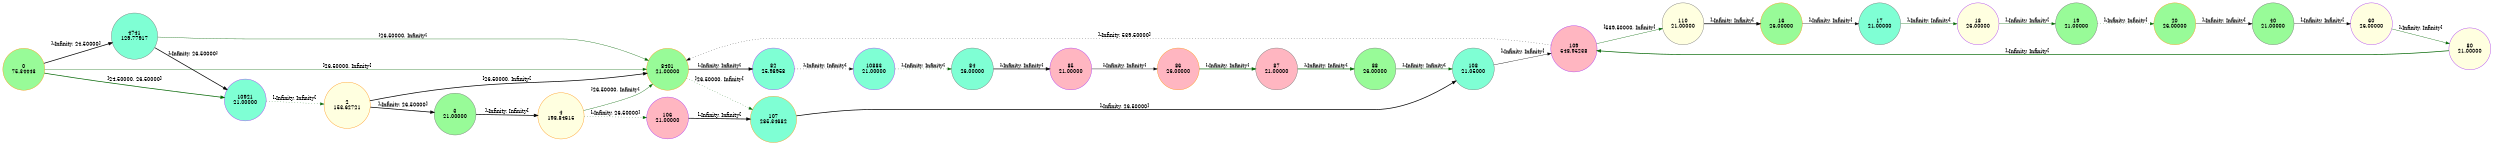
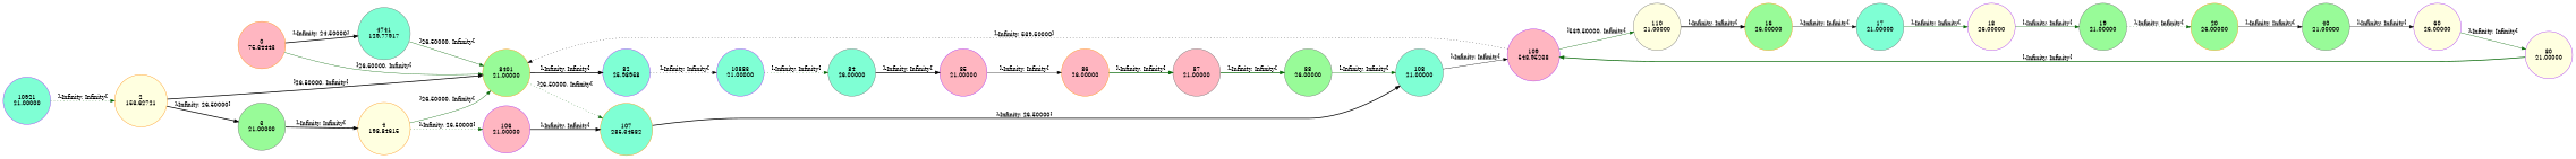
  digraph {
    rankdir=LR
    node [color=gray40 fillcolor=palegreen shape=circle style=filled]
    edge [color=black style=bold]
-   n1 [color=darkorange label="0\n75.34443"]
+   n1 [color=darkorange fillcolor=lightpink label="0\n75.34443"]
    n2 [fillcolor=aquamarine label="4741\n129.77917"]
    n3 [color=purple fillcolor=aquamarine label="10921\n21.00000"]
    n4 [color=darkorange label="8401\n21.00000"]
    n5 [color=darkorange fillcolor=lightyellow label="2\n153.62721"]
    n6 [color=purple fillcolor=aquamarine label="82\n25.98958"]
    n7 [color=darkorange fillcolor=aquamarine label="107\n285.34682"]
    n8 [label="3\n21.00000"]
    n9 [color=purple fillcolor=aquamarine label="10883\n21.00000"]
    n10 [fillcolor=aquamarine label="84\n26.00000"]
    n11 [color=purple fillcolor=lightpink label="85\n21.00000"]
    n12 [color=darkorange fillcolor=lightpink label="86\n26.00000"]
    n13 [fillcolor=lightpink label="87\n21.00000"]
    n14 [label="88\n26.00000"]
-   n15 [fillcolor=aquamarine label="108\n21.05000"]
+   n15 [fillcolor=aquamarine label="108\n21.00000"]
    n16 [color=purple fillcolor=lightpink label="109\n548.95238"]
    n17 [fillcolor=lightyellow label="110\n21.00000"]
    n18 [color=darkorange label="16\n26.00000"]
    n19 [fillcolor=aquamarine label="17\n21.00000"]
    n20 [color=purple fillcolor=lightyellow label="18\n26.00000"]
    n21 [label="19\n21.00000"]
    n22 [color=darkorange label="20\n26.00000"]
    n23 [label="40\n21.00000"]
    n24 [color=purple fillcolor=lightyellow label="60\n26.00000"]
    n25 [color=purple fillcolor=lightyellow label="80\n21.00000"]
    n26 [color=darkorange fillcolor=lightyellow label="4\n198.84615"]
    n27 [color=purple fillcolor=lightpink label="106\n21.00000"]
    n1 -> n2 [label="]-Infinity, 24.50000]"]
-   n1 -> n3 [color=darkgreen label="]24.50000, 26.50000]"]
    n1 -> n4 [color=darkgreen label="]26.50000, Infinity[" style=solid]
-   n2 -> n3 [label="]-Infinity, 26.50000]"]
    n2 -> n4 [color=darkgreen label="]26.50000, Infinity[" style=solid]
    n3 -> n5 [color=darkgreen label="]-Infinity, Infinity[" style=dotted]
    n4 -> n6 [label="]-Infinity, Infinity["]
    n4 -> n7 [color=darkgreen label="]26.50000, Infinity[" style=dotted]
    n5 -> n4 [label="]26.50000, Infinity["]
    n5 -> n8 [label="]-Infinity, 26.50000]"]
    n6 -> n9 [label="]-Infinity, Infinity[" style=dotted]
    n7 -> n15 [label="]-Infinity, 26.50000]"]
    n8 -> n26 [label="]-Infinity, Infinity["]
    n9 -> n10 [color=darkgreen label="]-Infinity, Infinity[" style=dotted]
    n10 -> n11 [label="]-Infinity, Infinity["]
    n11 -> n12 [label="]-Infinity, Infinity[" style=solid]
    n12 -> n13 [color=darkgreen label="]-Infinity, Infinity["]
    n13 -> n14 [color=darkgreen label="]-Infinity, Infinity["]
    n14 -> n15 [color=darkgreen label="]-Infinity, Infinity[" style=solid]
    n15 -> n16 [label="]-Infinity, Infinity[" style=solid]
    n16 -> n4 [label="]-Infinity, 539.50000]" style=dotted]
    n16 -> n17 [color=darkgreen label="]539.50000, Infinity[" style=solid]
    n17 -> n18 [label="]-Infinity, Infinity["]
    n18 -> n19 [label="]-Infinity, Infinity[" style=solid]
    n19 -> n20 [color=darkgreen label="]-Infinity, Infinity[" style=solid]
    n20 -> n21 [color=darkgreen label="]-Infinity, Infinity[" style=solid]
    n21 -> n22 [color=darkgreen label="]-Infinity, Infinity[" style=dotted]
    n22 -> n23 [label="]-Infinity, Infinity[" style=solid]
    n23 -> n24 [label="]-Infinity, Infinity[" style=solid]
    n24 -> n25 [color=darkgreen label="]-Infinity, Infinity[" style=solid]
    n25 -> n16 [color=darkgreen label="]-Infinity, Infinity["]
    n26 -> n4 [color=darkgreen label="]26.50000, Infinity[" style=solid]
    n26 -> n27 [color=darkgreen label="]-Infinity, 26.50000]" style=dotted]
    n27 -> n7 [label="]-Infinity, Infinity["]
  }
